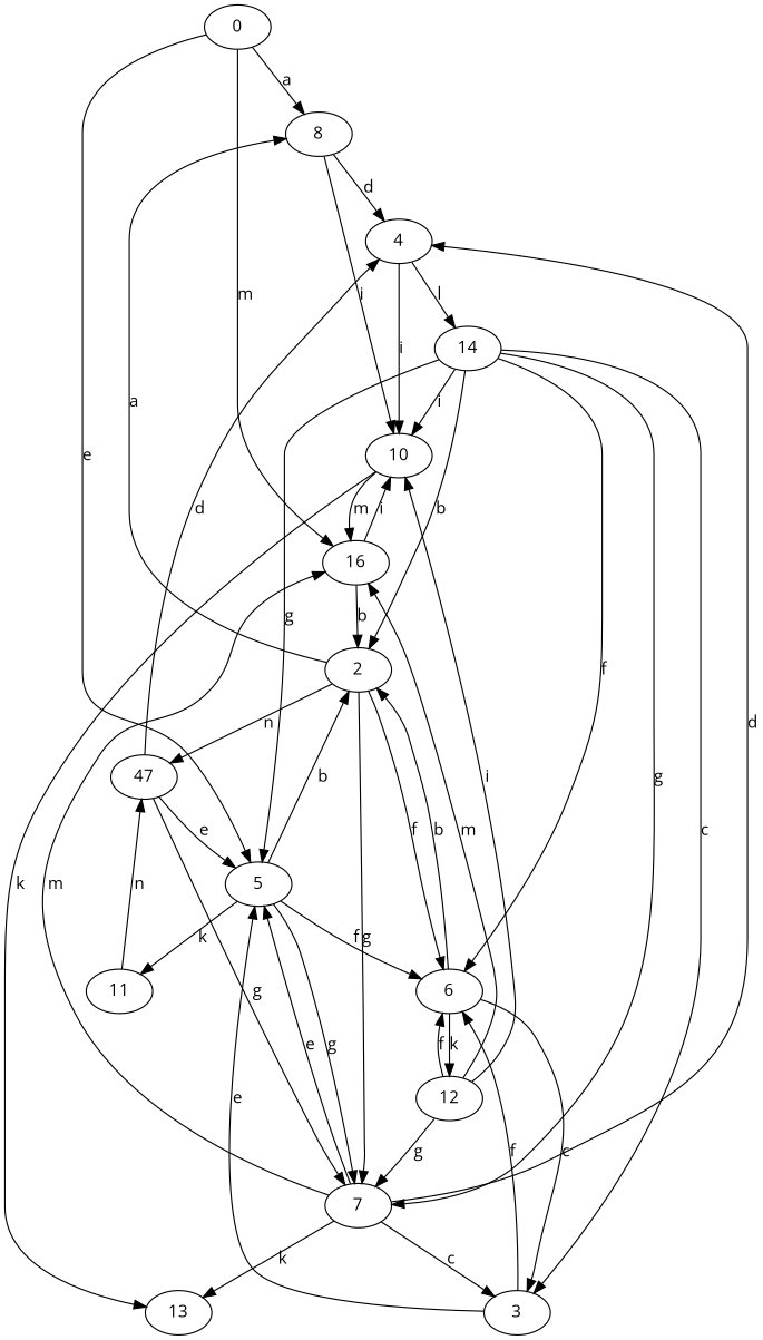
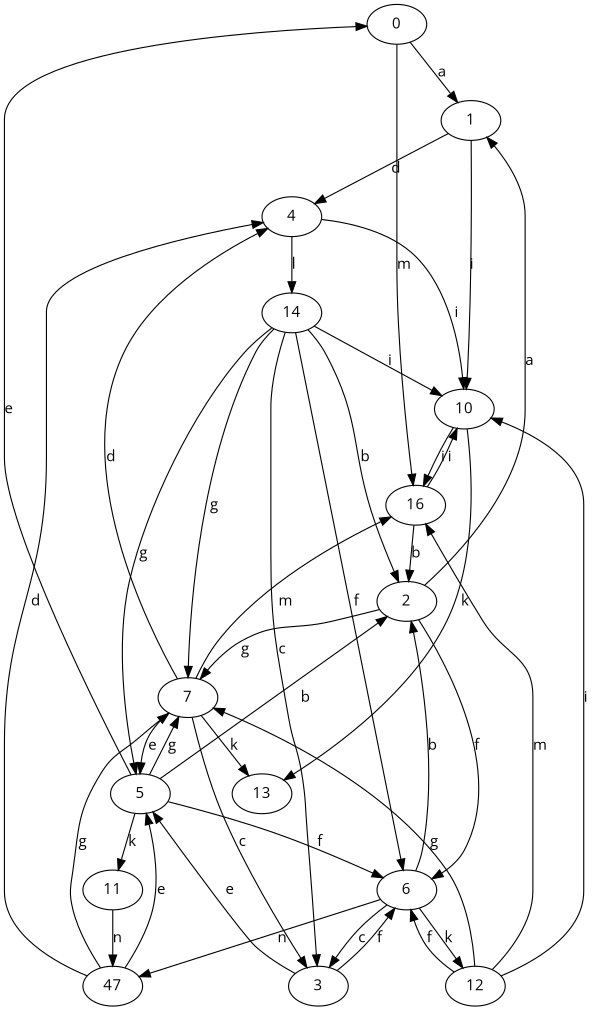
  strict digraph {
    fontname="Open Sans"
    node [fontname="Open Sans"]
    edge [fontname="Open Sans"]
    0
-   1 [label=8]
+   1
    5
    16
    4
    10
    2
    6
    7
    11
    14
    13
    n13 [label=47]
    3
    12
    0 -> 1 [label=a]
-   0 -> 5 [label=e]
+   5 -> 0 [label=e]
    0 -> 16 [label=m]
    1 -> 4 [label=d]
    1 -> 10 [label=i]
    5 -> 2 [label=b]
    5 -> 6 [label=f]
    5 -> 7 [label=g]
    5 -> 11 [label=k]
    16 -> 10 [label=i]
    16 -> 2 [label=b]
    4 -> 10 [label=i]
    4 -> 14 [label=l]
-   10 -> 16 [label=m]
+   10 -> 16 [label=i]
    10 -> 13 [label=k]
    2 -> 1 [label=a]
    2 -> 6 [label=f]
    2 -> 7 [label=g]
-   2 -> n13 [label=n]
+   6 -> n13 [label=n]
    6 -> 2 [label=b]
    6 -> 3 [label=c]
    6 -> 12 [label=k]
    7 -> 5 [label=e]
    7 -> 16 [label=m]
    7 -> 4 [label=d]
    7 -> 13 [label=k]
    7 -> 3 [label=c]
    11 -> n13 [label=n]
    14 -> 5 [label=g]
    14 -> 10 [label=i]
    14 -> 2 [label=b]
    14 -> 6 [label=f]
    14 -> 7 [label=g]
    14 -> 3 [label=c]
    n13 -> 5 [label=e]
    n13 -> 4 [label=d]
    n13 -> 7 [label=g]
    3 -> 5 [label=e]
    3 -> 6 [label=f]
    12 -> 16 [label=m]
    12 -> 10 [label=i]
    12 -> 6 [label=f]
    12 -> 7 [label=g]
  }
